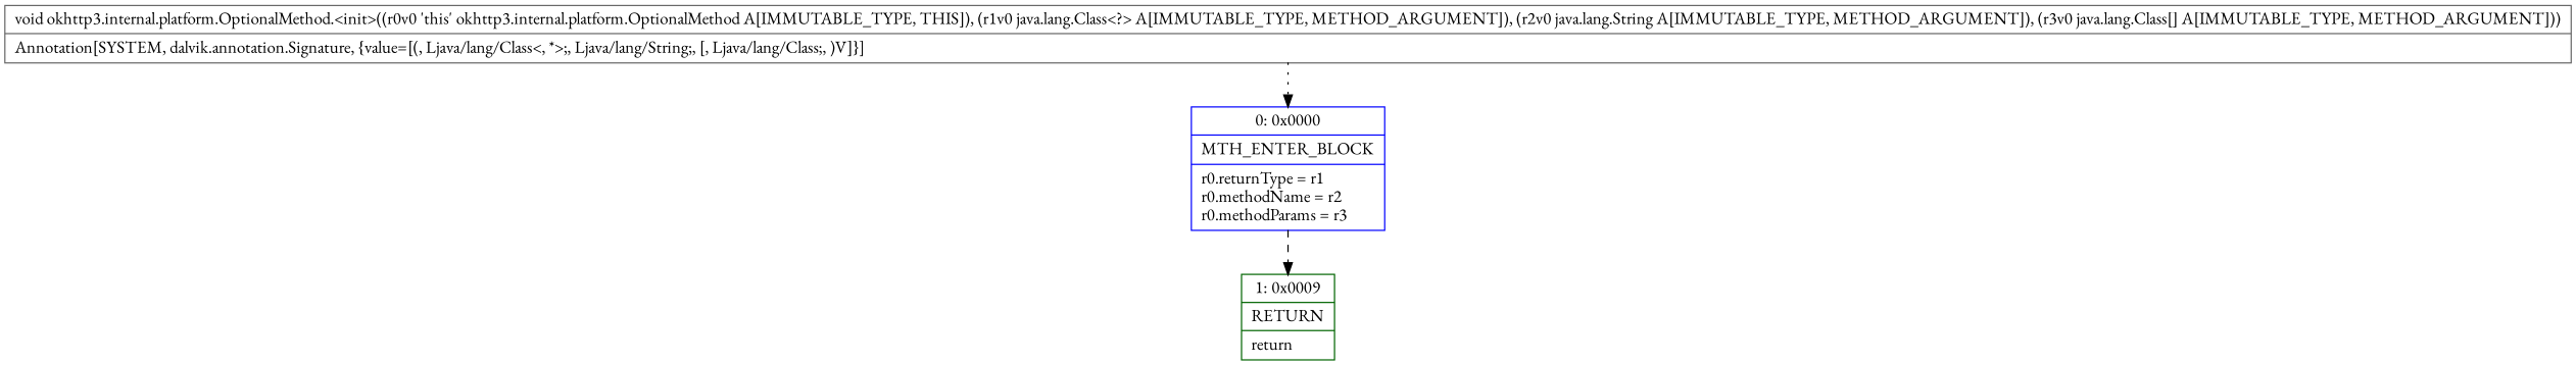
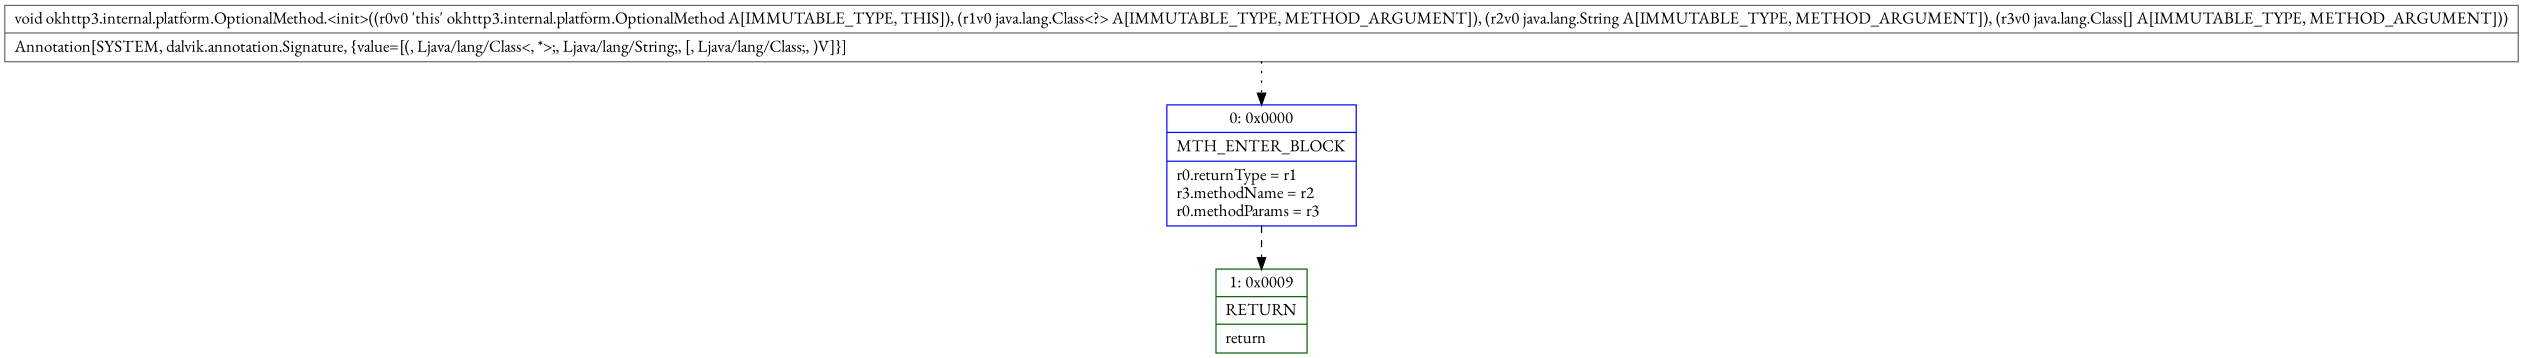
  digraph {
    fontname="EB Garamond"
    node [shape=record fontname="EB Garamond"]
    edge [fontname="EB Garamond"]
-   n1 [label="{0\:\ 0x0000|MTH_ENTER_BLOCK\l|r0.returnType = r1\lr0.methodName = r2\lr0.methodParams = r3\l}" color=blue]
+   n1 [label="{0\:\ 0x0000|MTH_ENTER_BLOCK\l|r0.returnType = r1\lr3.methodName = r2\lr0.methodParams = r3\l}" color=blue]
    n2 [label="{1\:\ 0x0009|RETURN\l|return\l}" color=darkgreen]
    n3 [label="{void okhttp3.internal.platform.OptionalMethod.\<init\>((r0v0 'this' okhttp3.internal.platform.OptionalMethod A[IMMUTABLE_TYPE, THIS]), (r1v0 java.lang.Class\<?\> A[IMMUTABLE_TYPE, METHOD_ARGUMENT]), (r2v0 java.lang.String A[IMMUTABLE_TYPE, METHOD_ARGUMENT]), (r3v0 java.lang.Class[] A[IMMUTABLE_TYPE, METHOD_ARGUMENT]))  | Annotation[SYSTEM, dalvik.annotation.Signature, \{value=[(, Ljava\/lang\/Class\<, *\>;, Ljava\/lang\/String;, [, Ljava\/lang\/Class;, )V]\}]\l}" color=gray40]
    n1 -> n2 [style=dashed]
    n3 -> n1 [style=dotted]
  }
